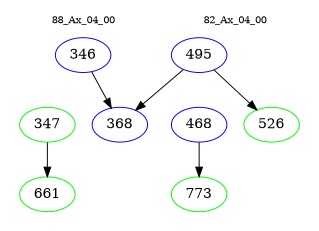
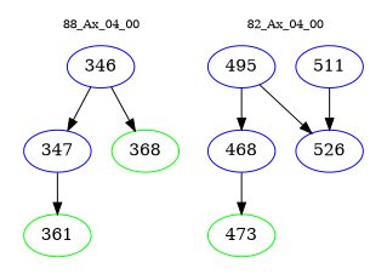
  digraph {
    node [color=blue]
    edge [color=black]
    n1 [label=346]
-   n2 [color=green label=347]
-   n3 [label=368]
-   n4 [color=green label=661]
+   n2 [label=347]
+   n3 [color=green label=368]
+   n4 [color=green label=361]
    n5 [label=495]
    n6 [label=468]
-   n8 [color=green label=773]
-   n9 [color=green label=526]
+   n7 [label=511]
+   n8 [color=green label=473]
+   n9 [label=526]
    subgraph cluster_1 {
      color=white
      fontsize=10
      label="88_Ax_04_00"
      n1
      n2
      n3
      n4
    }
    subgraph cluster_2 {
      color=white
      fontsize=10
      label="82_Ax_04_00"
      n5
      n6
+     n7
      n8
      n9
    }
+   n1 -> n2
    n1 -> n3
    n2 -> n4
-   n5 -> n3
+   n5 -> n6
    n5 -> n9
    n6 -> n8
+   n7 -> n9
  }
